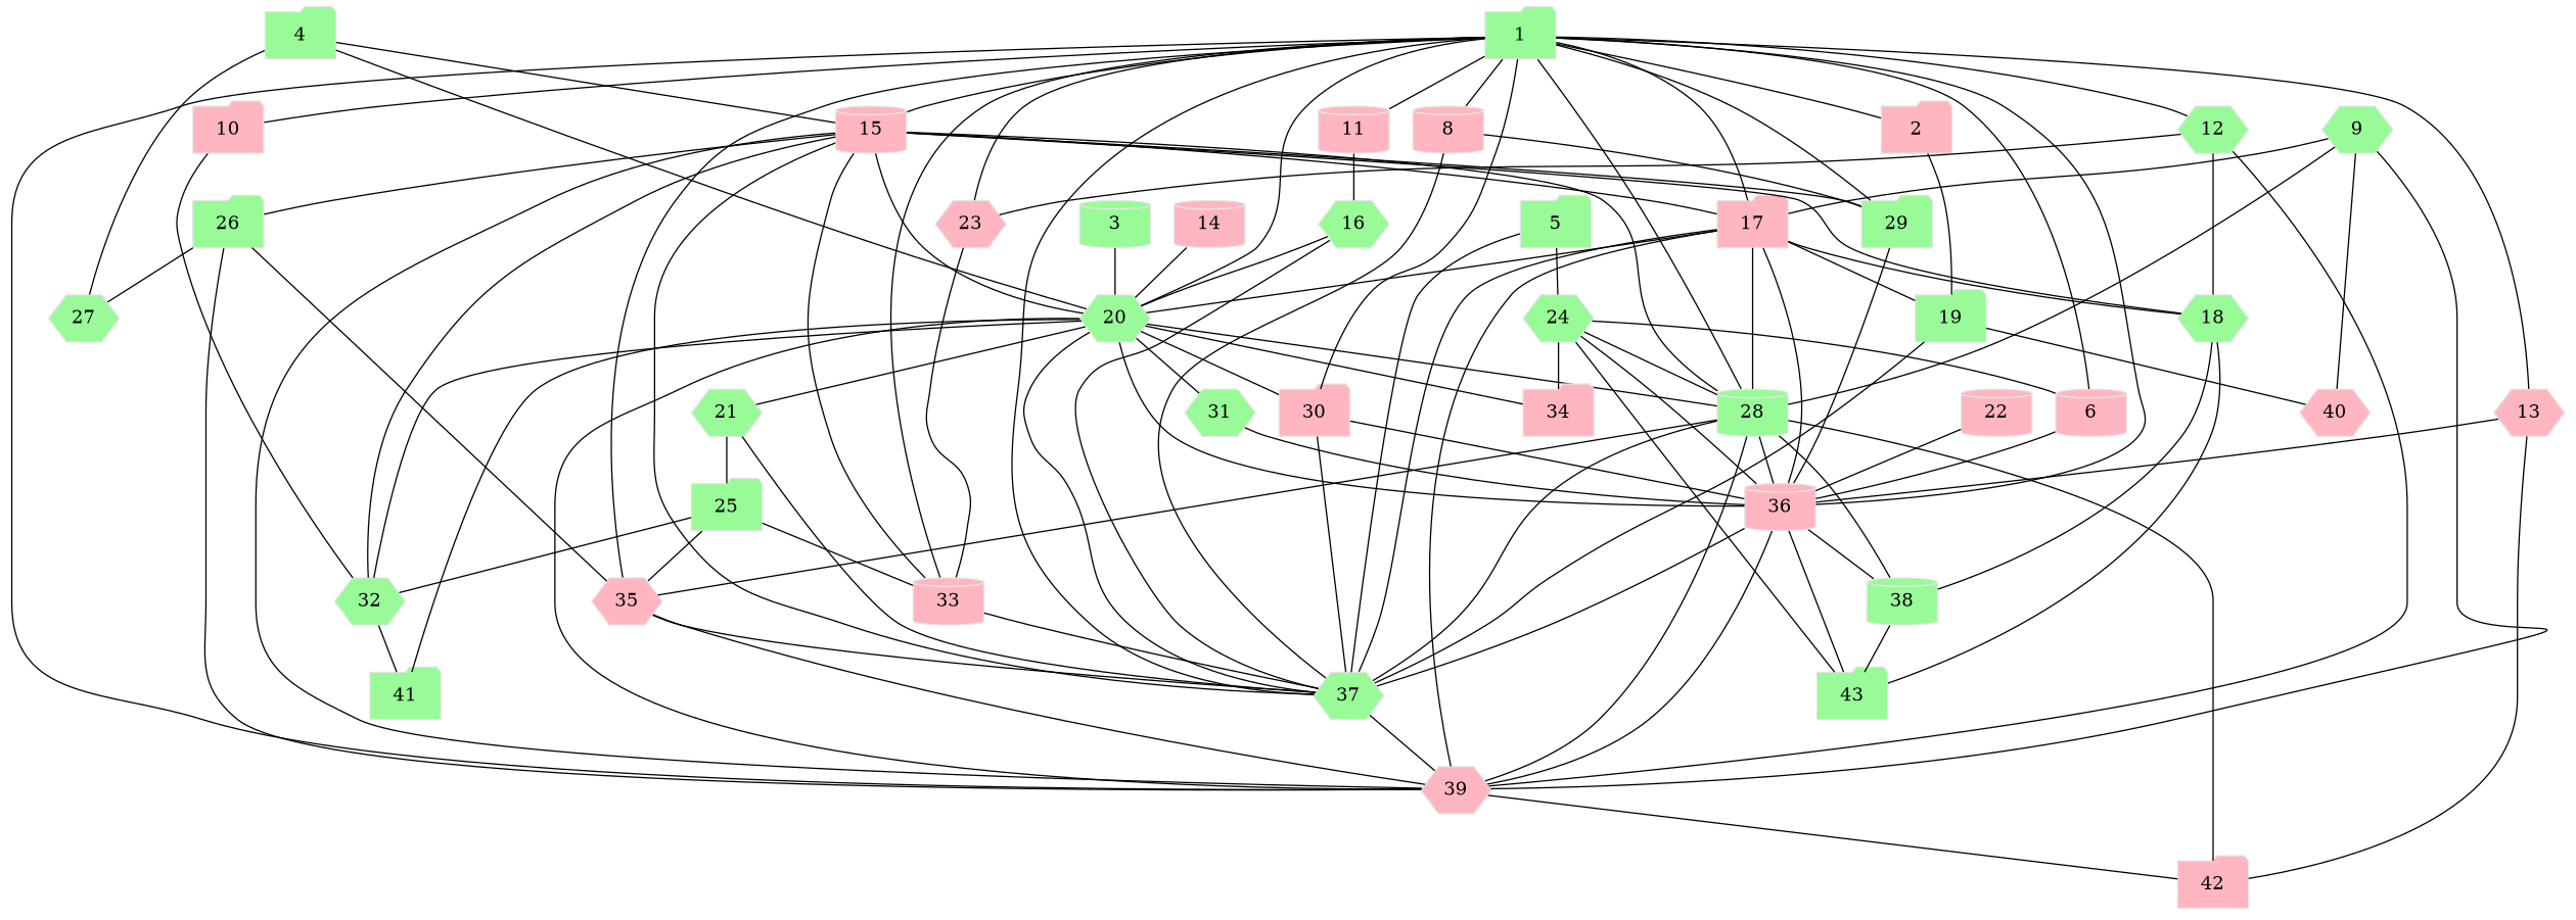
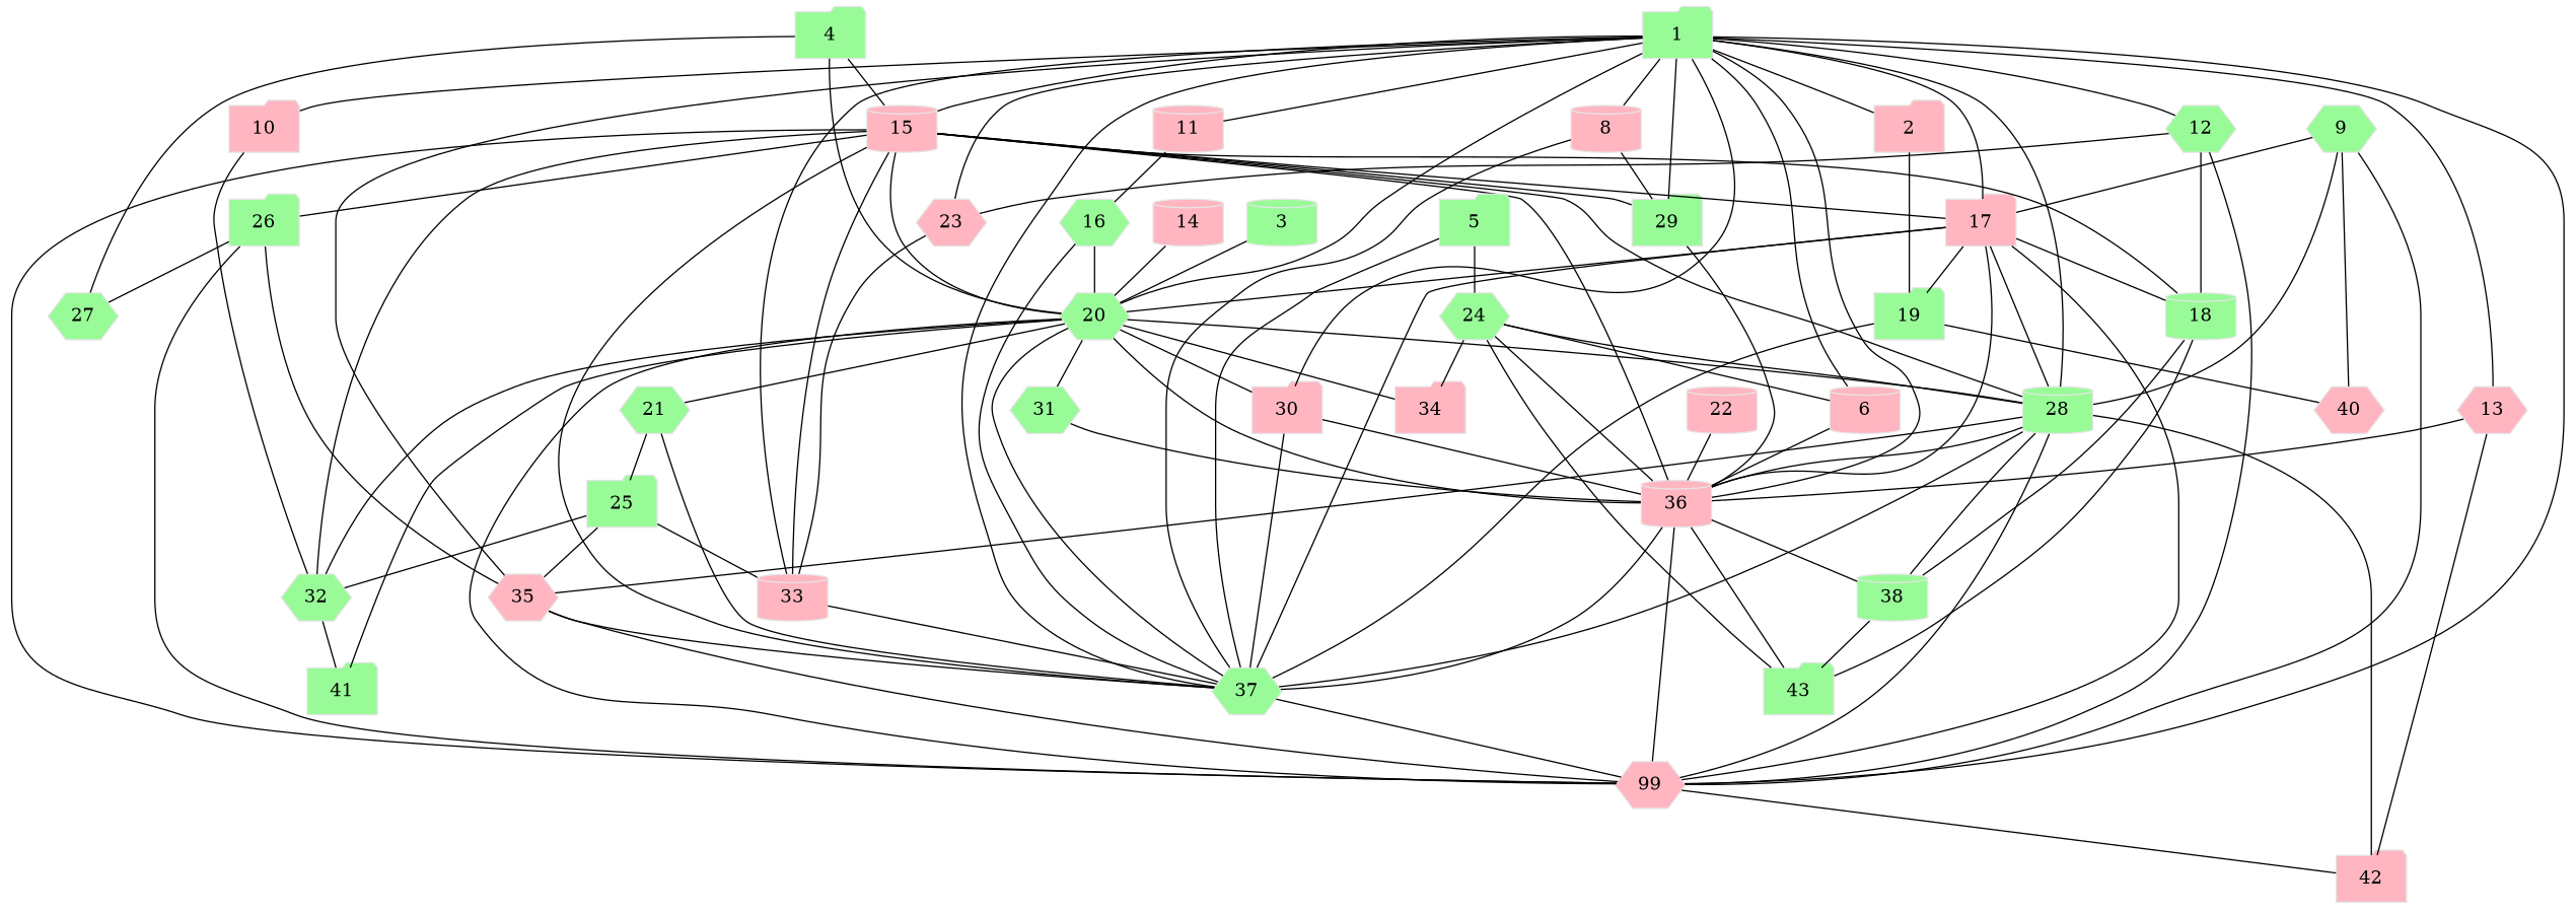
  graph {
    node [color=gray90 fillcolor=palegreen shape=hexagon style=filled]
    edge [weight=1.0]
    1 [shape=folder]
    2 [fillcolor=lightpink shape=folder]
    6 [fillcolor=lightpink shape=cylinder]
    8 [fillcolor=lightpink shape=cylinder]
    10 [fillcolor=lightpink shape=folder]
    11 [fillcolor=lightpink shape=cylinder]
    12
    13 [fillcolor=lightpink]
    15 [fillcolor=lightpink shape=cylinder]
    17 [fillcolor=lightpink shape=folder]
    20
    23 [fillcolor=lightpink]
    28 [shape=cylinder]
    29 [shape=folder]
    30 [fillcolor=lightpink shape=folder]
    33 [fillcolor=lightpink shape=cylinder]
    35 [fillcolor=lightpink]
    36 [fillcolor=lightpink shape=cylinder]
    37
-   39 [fillcolor=lightpink]
+   39 [fillcolor=lightpink label=99]
    19 [shape=folder]
    32
    16
-   18
+   18 [shape=cylinder]
    42 [fillcolor=lightpink shape=folder]
    26 [shape=folder]
    21
    31
    34 [fillcolor=lightpink shape=folder]
    41 [shape=folder]
    38 [shape=cylinder]
    43 [shape=folder]
    40 [fillcolor=lightpink]
    3 [shape=cylinder]
    4 [shape=folder]
    27
    5 [shape=folder]
    24
    9
    25 [shape=folder]
    14 [fillcolor=lightpink shape=cylinder]
    22 [fillcolor=lightpink shape=cylinder]
    1 -- 2
    1 -- 6
    1 -- 8
    1 -- 10 [weight=2.0]
    1 -- 11
    1 -- 12 [weight=2.0]
    1 -- 13
    1 -- 15 [weight=2.0]
    1 -- 17
    1 -- 20
    1 -- 23
    1 -- 28 [weight=3.0]
    1 -- 29 [weight=2.0]
    1 -- 30
    1 -- 33
    1 -- 35
    1 -- 36
    1 -- 37
    1 -- 39
    2 -- 19
    6 -- 36
    8 -- 29
    8 -- 37
    10 -- 32
    11 -- 16
    12 -- 23
    12 -- 39
    12 -- 18
    13 -- 36
    13 -- 42
    15 -- 17 [weight=3.0]
    15 -- 20 [weight=2.0]
    15 -- 28 [weight=4.0]
    15 -- 29
    15 -- 33
+   15 -- 36 [weight=3.0]
    15 -- 37 [weight=2.0]
    15 -- 39 [weight=2.0]
    15 -- 32 [weight=2.0]
    15 -- 18
    15 -- 26
    17 -- 20
    17 -- 28 [weight=2.0]
    17 -- 36
    17 -- 37
    17 -- 39
    17 -- 19
    17 -- 18
    20 -- 28 [weight=3.0]
    20 -- 30
    20 -- 36
    20 -- 37
    20 -- 39
    20 -- 32
    20 -- 21
    20 -- 31
    20 -- 34
    20 -- 41
    23 -- 33
    28 -- 35
    28 -- 36 [weight=2.0]
    28 -- 37 [weight=4.0]
    28 -- 39 [weight=2.0]
    28 -- 42 [weight=2.0]
    28 -- 38
    29 -- 36
    30 -- 36
    30 -- 37
    33 -- 37
    35 -- 37
    35 -- 39
    36 -- 37
    36 -- 39 [weight=2.0]
    36 -- 38
    36 -- 43 [weight=2.0]
    37 -- 39 [weight=2.0]
    39 -- 42
    19 -- 37
    19 -- 40
    32 -- 41
    16 -- 20
    16 -- 37
    18 -- 38
    18 -- 43
    26 -- 35
    26 -- 39
    26 -- 27
    21 -- 37
    21 -- 25
    31 -- 36
    38 -- 43
    3 -- 20
    4 -- 15
    4 -- 20
    4 -- 27
    5 -- 37
    5 -- 24
    24 -- 6
    24 -- 28 [weight=2.0]
    24 -- 36 [weight=2.0]
    24 -- 34
    24 -- 43
    9 -- 17
    9 -- 28
    9 -- 39
    9 -- 40
    25 -- 33
    25 -- 35
    25 -- 32
    14 -- 20
    22 -- 36
  }
